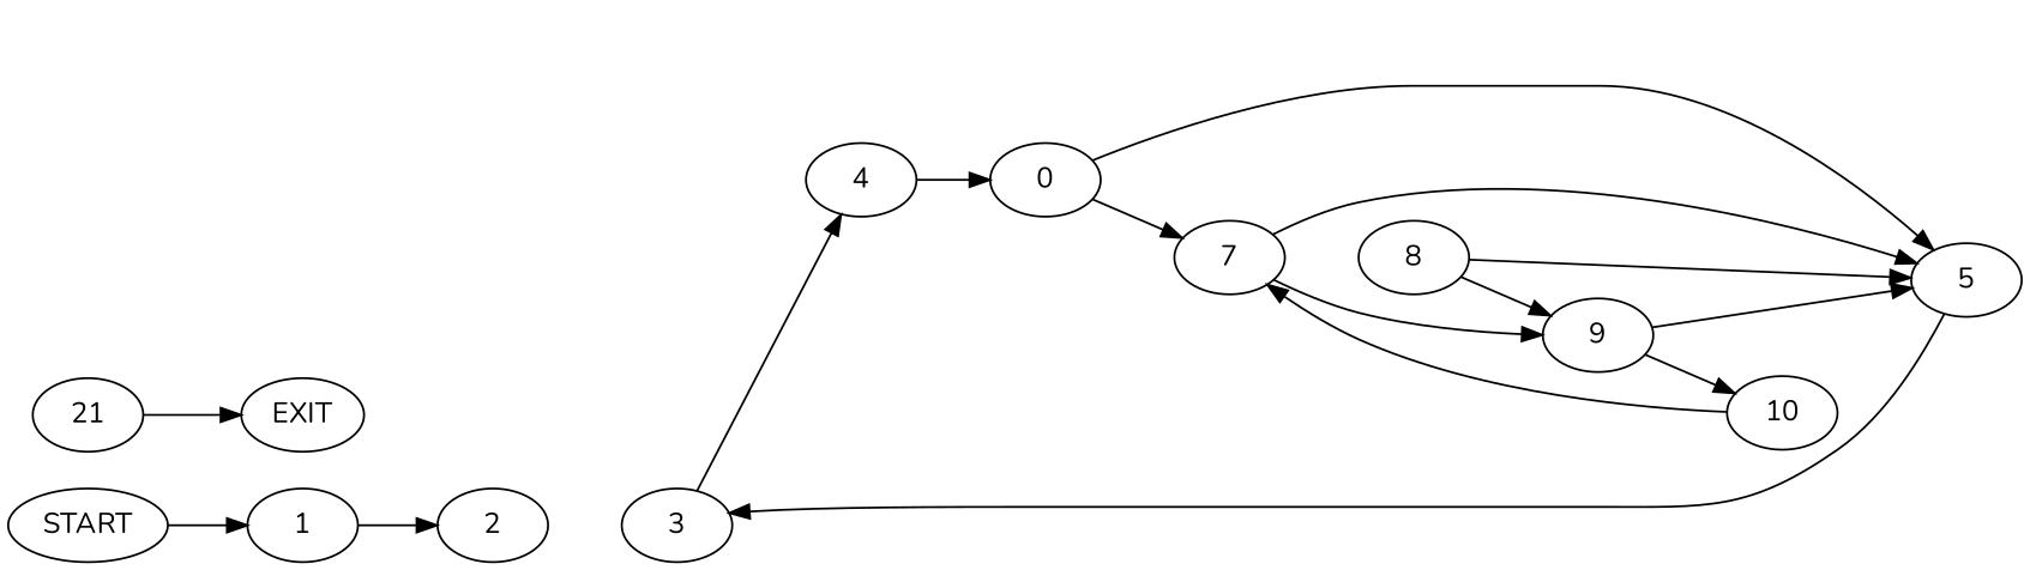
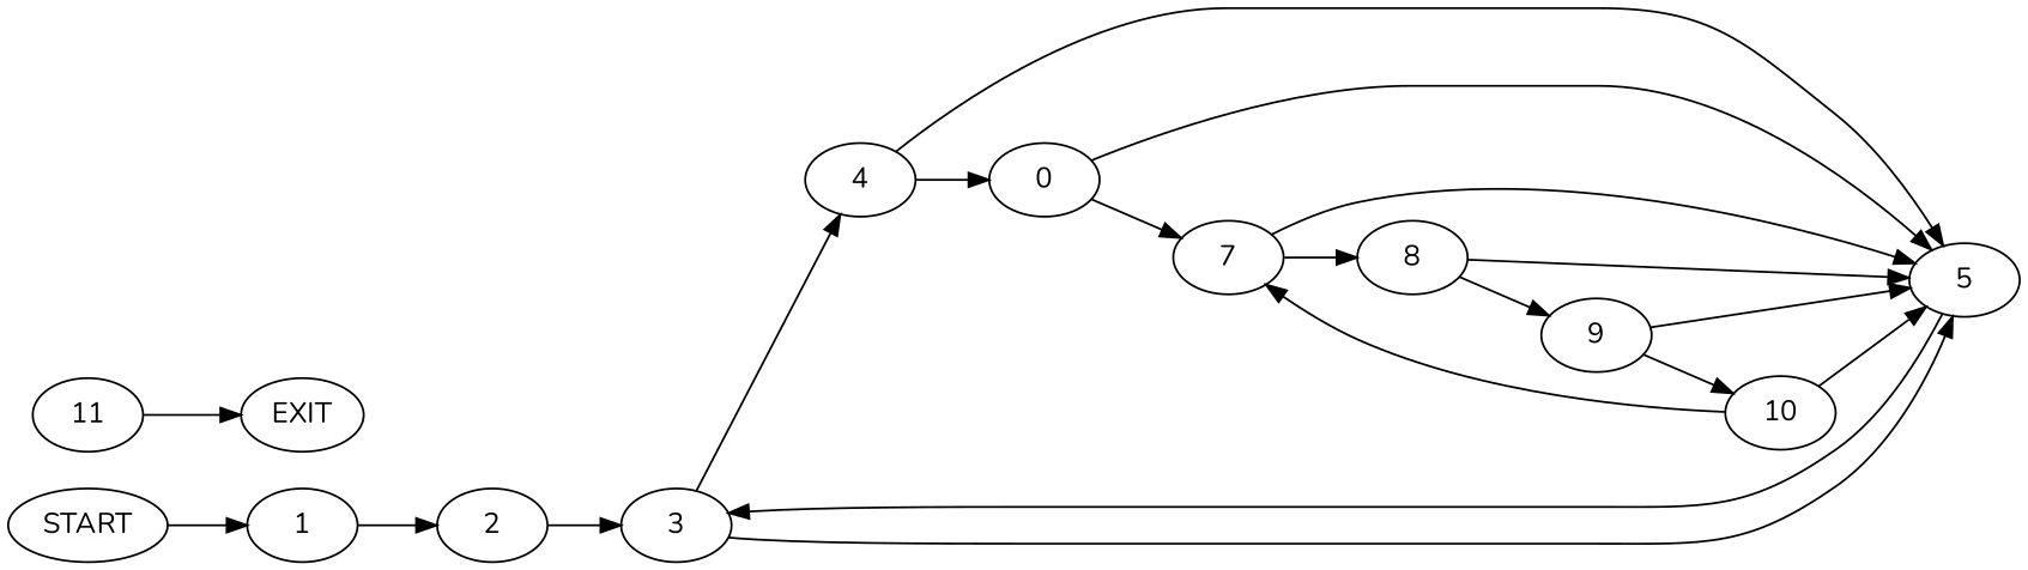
  digraph {
    fontname=Nunito
    rankdir=LR
    node [fontname=Nunito]
    edge [fontname=Nunito]
    n1 [label=START]
    1
    2
    3
    4
    5
    n7 [label=0]
    7
    8
    9
    10
    n12 [label=EXIT]
-   11 [label=21]
+   11
    n1 -> 1
    1 -> 2
+   2 -> 3
    3 -> 4
+   3 -> 5
+   4 -> 5
    4 -> n7
    5 -> 3
    n7 -> 5
    n7 -> 7
    7 -> 5
-   7 -> 9
+   7 -> 8
    8 -> 5
    8 -> 9
    9 -> 5
    9 -> 10
+   10 -> 5
    10 -> 7
    11 -> n12
  }
